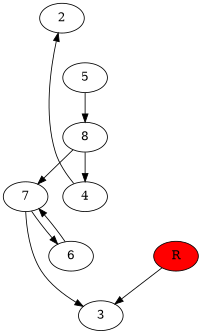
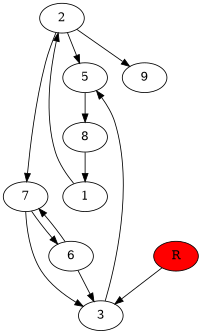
  digraph {
    2
    5
    7
+   9
    8
    3
    6
-   4
+   4 [label=1]
    R [fillcolor="#ff0000" style=filled]
-   8 -> 7
+   2 -> 5
+   2 -> 7
+   2 -> 9
    5 -> 8
    7 -> 3
    7 -> 6
    8 -> 4
+   3 -> 5
    6 -> 7
+   6 -> 3
    4 -> 2
    R -> 3
  }
